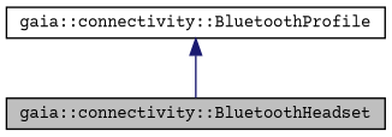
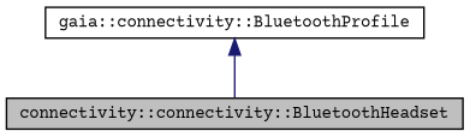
  digraph {
    fontname="Courier Prime"
    node [color=black fontname="Courier Prime" fontsize=10 shape=record style=filled]
-   n1 [fillcolor=grey75 fontcolor=black height=0.2 label="gaia::connectivity::BluetoothHeadset" width=0.4]
+   n1 [fillcolor=grey75 fontcolor=black height=0.2 label="connectivity::connectivity::BluetoothHeadset" width=0.4]
    n2 [fillcolor=white height=0.2 label="gaia::connectivity::BluetoothProfile" width=0.4]
    n2 -> n1 [color=midnightblue dir=back fontname="Courier Prime" fontsize=10 labelfontname=Helvetica labelfontsize=10 style=solid]
  }
